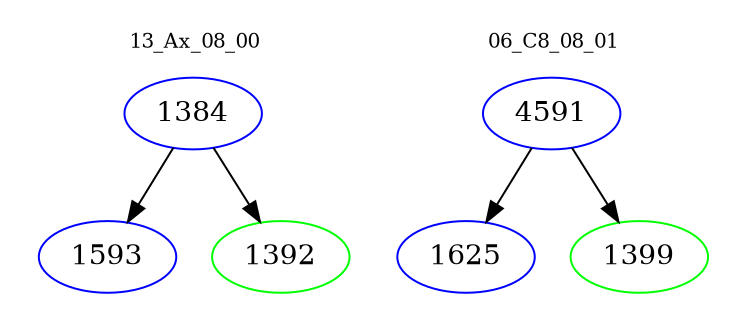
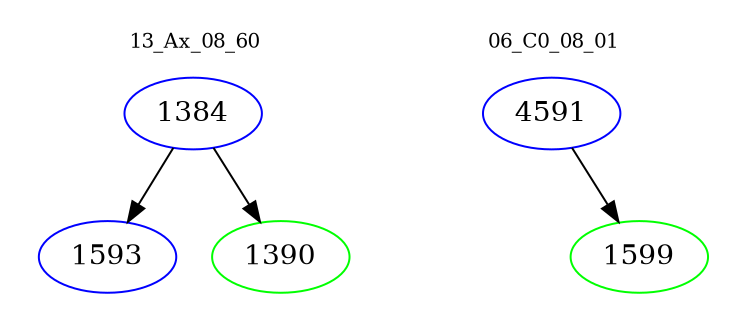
  digraph {
    node [color=blue]
    edge [color=black]
    n1 [label=1384]
    n2 [label=1593]
-   n3 [color=green label=1392]
+   n3 [color=green label=1390]
    n4 [label=4591]
-   n5 [label=1625]
-   n6 [color=green label=1399]
+   n6 [color=green label=1599]
    subgraph cluster_1 {
      color=white
      fontsize=10
-     label="13_Ax_08_00"
+     label="13_Ax_08_60"
      n1
      n2
      n3
    }
    subgraph cluster_2 {
      color=white
      fontsize=10
-     label="06_C8_08_01"
+     label="06_C0_08_01"
      n4
-     n5
      n6
    }
    n1 -> n2
    n1 -> n3
-   n4 -> n5
    n4 -> n6
  }
